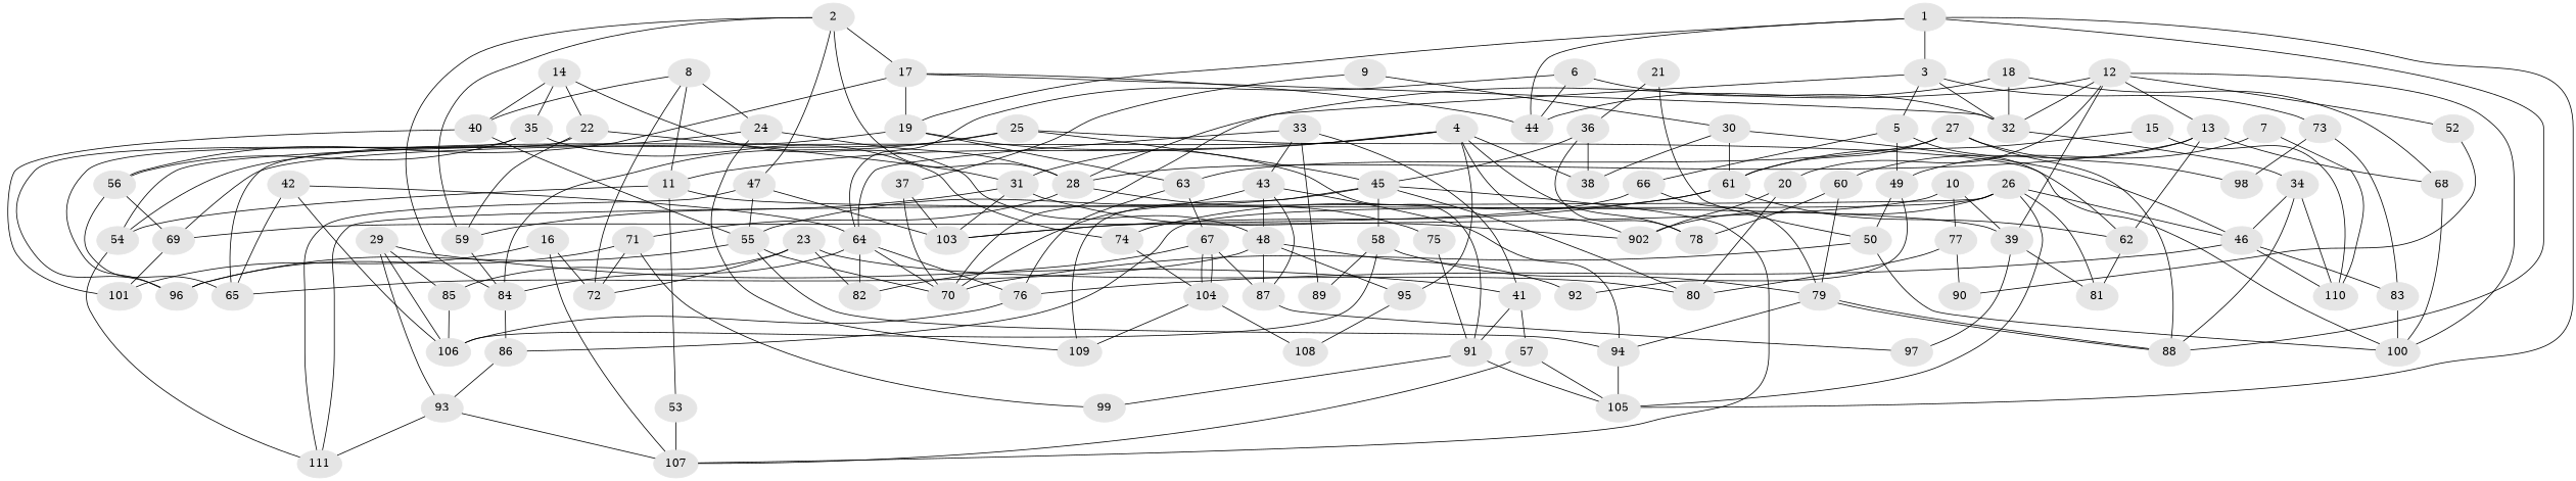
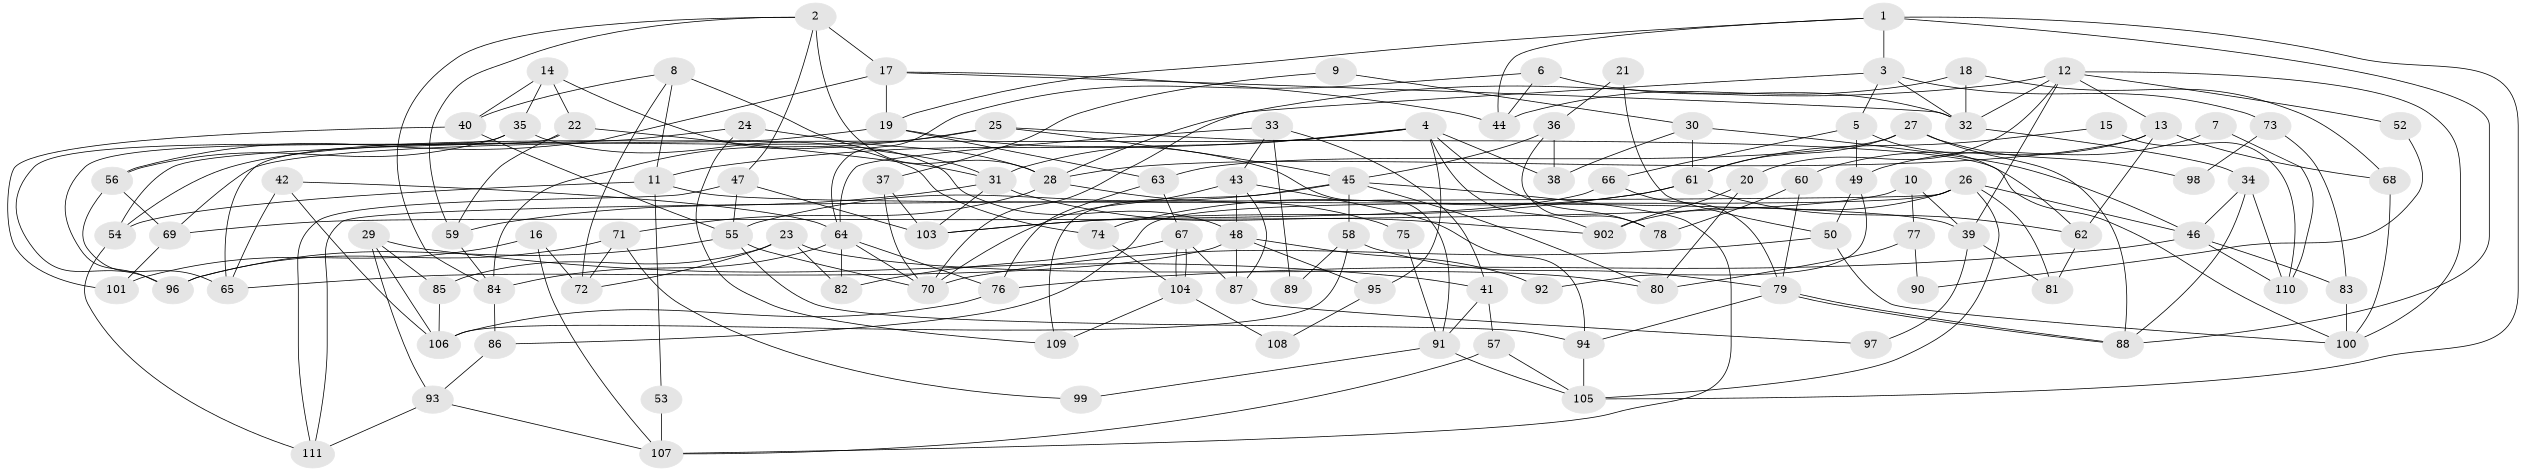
  graph {
    node [color=gray90 style=filled]
    1
    3
    19
    44
    88
    105
    5
    32
    70
    73
    63
    65
    91
    2
    17
    28
    47
    59
    84
    56
    71
    75
    111
    103
    55
    86
    49
    62
    66
    34
    98
    83
    4
    11
    31
    38
    69
    78
    95
    n40 [label=902]
    39
    53
    54
    101
    108
    50
    92
    81
    79
    6
    64
    82
    76
    7
    110
    8
    24
    40
    72
    109
    9
    30
    37
    61
    46
    10
    77
    97
    80
    90
    107
    12
    13
    20
    52
    100
    60
    68
    14
    22
    35
    48
    96
    74
    87
    15
    16
    18
    67
    99
    21
    36
    45
    23
    85
    106
    25
    58
    26
    93
    27
    29
    41
    57
    33
    43
    89
    94
    104
    42
    1 -- 3
    1 -- 19
    1 -- 44
    1 -- 88
    1 -- 105
    3 -- 5
    3 -- 32
    3 -- 70
    3 -- 73
    19 -- 63
    19 -- 65
    19 -- 91
    5 -- 49
    5 -- 62
    5 -- 66
    32 -- 34
    73 -- 98
    73 -- 83
    63 -- 76
    63 -- 67
    91 -- 105
    91 -- 99
    2 -- 17
    2 -- 28
    2 -- 47
    2 -- 59
    2 -- 84
    17 -- 19
    17 -- 44
    17 -- 32
    17 -- 56
    28 -- 71
    28 -- 75
    47 -- 111
    47 -- 103
    47 -- 55
    59 -- 84
    84 -- 86
    56 -- 65
    56 -- 69
    71 -- 72
    71 -- 96
    71 -- 99
    75 -- 91
    55 -- 70
    55 -- 96
    55 -- 94
    86 -- 93
    49 -- 50
    49 -- 92
    62 -- 81
    66 -- 103
    66 -- 79
    34 -- 88
    34 -- 110
    34 -- 46
    83 -- 100
    4 -- 11
    4 -- 31
    4 -- 38
    4 -- 69
    4 -- 78
    4 -- 95
    4 -- n40
    11 -- 39
    11 -- 53
    11 -- 54
    31 -- 59
    31 -- 103
    31 -- n40
    69 -- 101
    95 -- 108
    39 -- 81
    39 -- 97
    53 -- 107
    54 -- 111
    50 -- 70
    50 -- 100
    79 -- 88
    79 -- 88
    79 -- 94
    6 -- 44
    6 -- 32
    6 -- 64
    64 -- 70
    64 -- 84
    64 -- 82
    64 -- 76
    76 -- 106
    7 -- 49
    7 -- 110
    8 -- 11
-   8 -- 24
+   8 -- 31
    8 -- 40
    8 -- 72
    24 -- 28
    24 -- 54
    24 -- 109
    40 -- 55
    40 -- 101
    9 -- 30
    9 -- 37
    30 -- 38
    30 -- 61
    30 -- 46
    37 -- 70
    37 -- 103
    61 -- 103
    61 -- 62
    61 -- 74
    46 -- 83
    46 -- 76
    46 -- 110
    10 -- 69
    10 -- 39
    10 -- 77
    77 -- 80
    77 -- 90
    12 -- 32
    12 -- 28
    12 -- 39
    12 -- 13
    12 -- 20
    12 -- 52
    12 -- 100
    13 -- 28
    13 -- 62
    13 -- 60
    13 -- 68
    20 -- n40
    20 -- 80
    52 -- 90
    60 -- 78
    60 -- 79
    68 -- 100
    14 -- 40
    14 -- 22
    14 -- 35
    14 -- 48
    22 -- 59
    22 -- 31
    22 -- 96
    35 -- 56
    35 -- 96
    35 -- 74
    48 -- 65
    48 -- 95
    48 -- 92
    48 -- 87
    74 -- 104
    87 -- 97
    15 -- 110
    15 -- 61
    16 -- 101
    16 -- 72
    16 -- 107
    18 -- 44
    18 -- 32
    18 -- 68
    67 -- 82
    67 -- 87
    67 -- 104
    67 -- 104
    21 -- 50
    21 -- 36
    36 -- 38
    36 -- 78
    36 -- 45
    45 -- 55
    45 -- 109
    45 -- 80
    45 -- 107
    45 -- 58
    23 -- 82
    23 -- 72
    23 -- 80
    23 -- 85
    85 -- 106
    25 -- 84
    25 -- 54
    25 -- 100
    25 -- 45
    58 -- 79
    58 -- 106
    58 -- 89
    26 -- 105
    26 -- 111
    26 -- 86
    26 -- n40
    26 -- 81
    26 -- 46
    93 -- 111
    93 -- 107
    27 -- 88
    27 -- 63
    27 -- 98
    27 -- 61
    29 -- 85
    29 -- 106
    29 -- 93
    29 -- 41
    41 -- 91
    41 -- 57
    57 -- 105
    57 -- 107
    33 -- 64
    33 -- 41
    33 -- 43
    33 -- 89
    43 -- 70
    43 -- 48
    43 -- 87
    43 -- 94
    94 -- 105
    104 -- 108
    104 -- 109
    42 -- 65
    42 -- 64
    42 -- 106
  }
